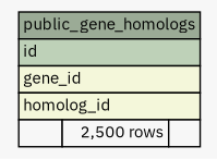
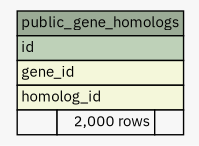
  digraph {
    bgcolor="#f7f7f7"
    fontname="IBM Plex Sans"
    fontsize=11
    nodesep=0.18
    rankdir=RL
    ranksep=0.46
-   n1 [fontname="IBM Plex Sans" fontsize=11 label=<     <TABLE BORDER="0" CELLBORDER="1" CELLSPACING="0" BGCOLOR="#ffffff">       <TR><TD COLSPAN="3" BGCOLOR="#9bab96" ALIGN="CENTER">public_gene_homologs</TD></TR>       <TR><TD PORT="id" COLSPAN="3" BGCOLOR="#bed1b8" ALIGN="LEFT">id</TD></TR>       <TR><TD PORT="gene_id" COLSPAN="3" BGCOLOR="#f4f7da" ALIGN="LEFT">gene_id</TD></TR>       <TR><TD PORT="homolog_id" COLSPAN="3" BGCOLOR="#f4f7da" ALIGN="LEFT">homolog_id</TD></TR>       <TR><TD ALIGN="LEFT" BGCOLOR="#f7f7f7">  </TD><TD ALIGN="RIGHT" BGCOLOR="#f7f7f7">2,500 rows</TD><TD ALIGN="RIGHT" BGCOLOR="#f7f7f7">  </TD></TR>     </TABLE>> shape=plaintext]
+   n1 [fontname="IBM Plex Sans" fontsize=11 label=<     <TABLE BORDER="0" CELLBORDER="1" CELLSPACING="0" BGCOLOR="#ffffff">       <TR><TD COLSPAN="3" BGCOLOR="#9bab96" ALIGN="CENTER">public_gene_homologs</TD></TR>       <TR><TD PORT="id" COLSPAN="3" BGCOLOR="#bed1b8" ALIGN="LEFT">id</TD></TR>       <TR><TD PORT="gene_id" COLSPAN="3" BGCOLOR="#f4f7da" ALIGN="LEFT">gene_id</TD></TR>       <TR><TD PORT="homolog_id" COLSPAN="3" BGCOLOR="#f4f7da" ALIGN="LEFT">homolog_id</TD></TR>       <TR><TD ALIGN="LEFT" BGCOLOR="#f7f7f7">  </TD><TD ALIGN="RIGHT" BGCOLOR="#f7f7f7">2,000 rows</TD><TD ALIGN="RIGHT" BGCOLOR="#f7f7f7">  </TD></TR>     </TABLE>> shape=plaintext]
  }
